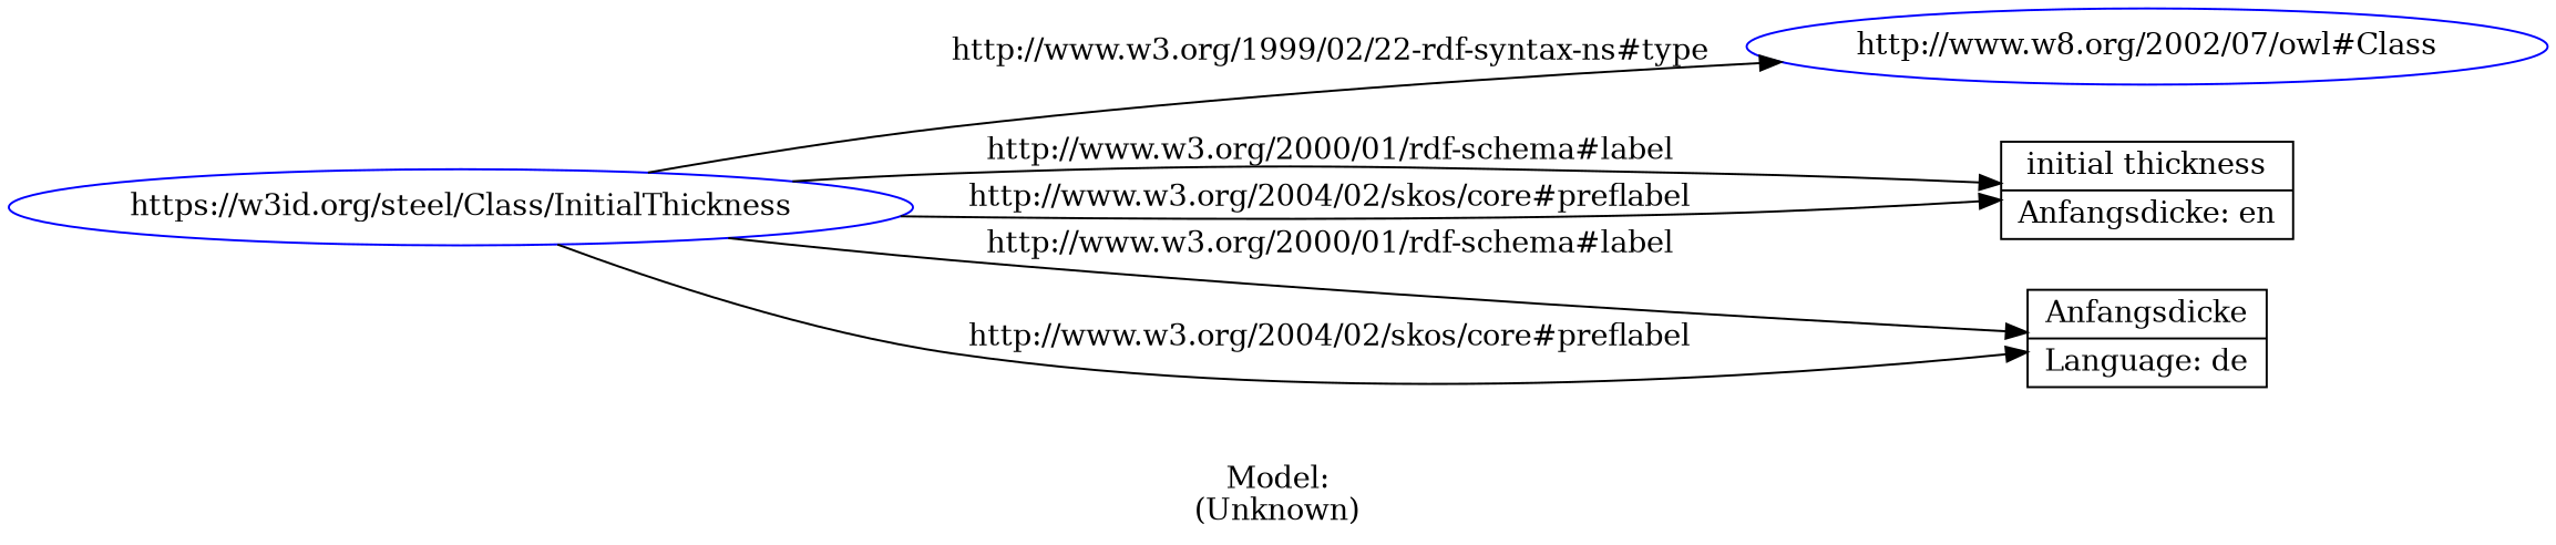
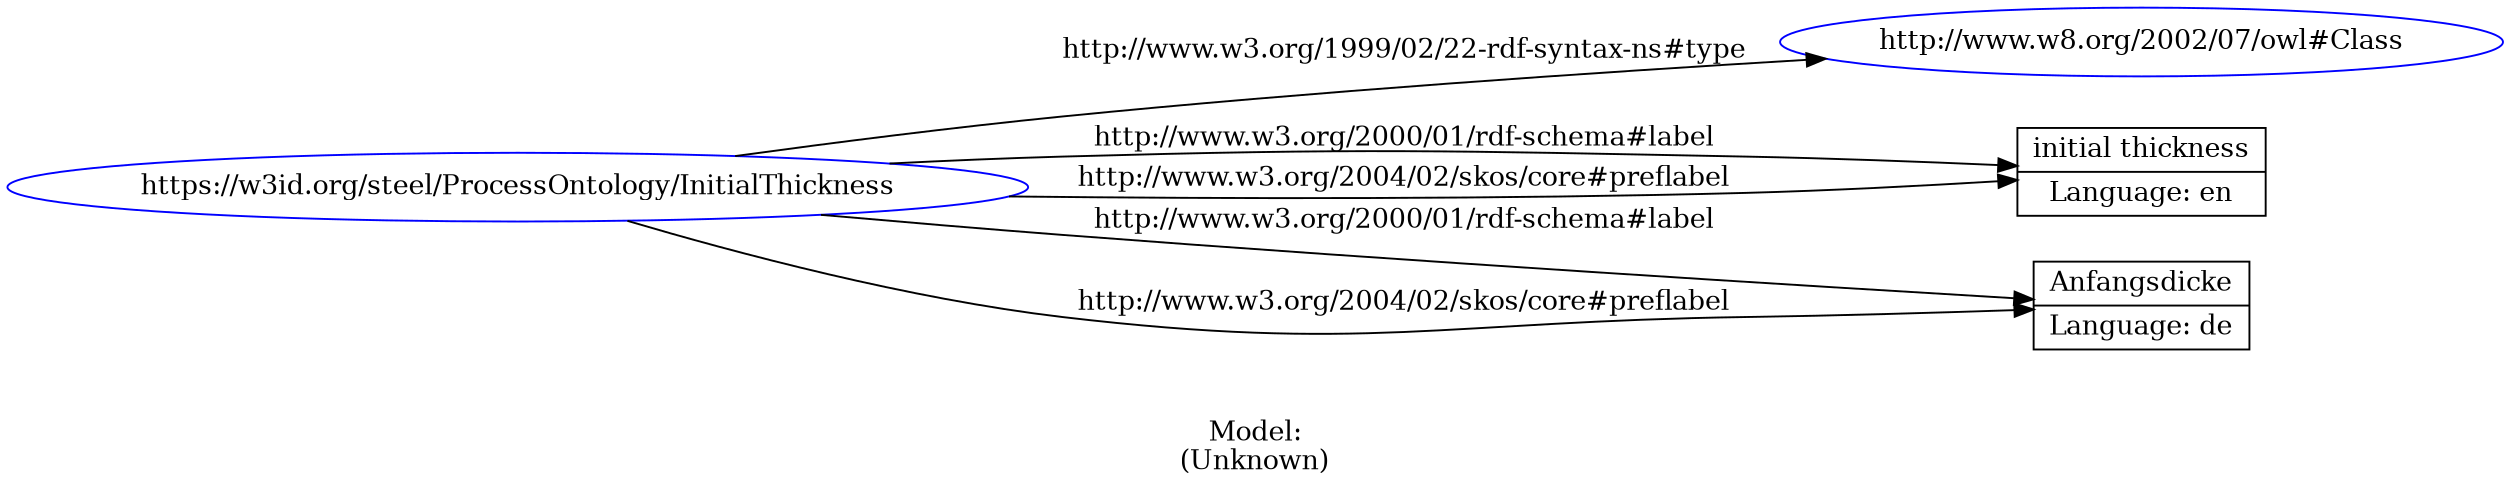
  digraph {
    label="\n\nModel:\n(Unknown)"
    rankdir=LR
    node [shape=ellipse]
-   n1 [color=blue label="https://w3id.org/steel/Class/InitialThickness"]
+   n1 [color=blue label="https://w3id.org/steel/ProcessOntology/InitialThickness"]
    n2 [color=blue label="http://www.w8.org/2002/07/owl#Class"]
-   n3 [label="initial thickness|Anfangsdicke: en" shape=record]
+   n3 [label="initial thickness|Language: en" shape=record]
    n4 [label="Anfangsdicke|Language: de" shape=record]
    n1 -> n2 [label="http://www.w3.org/1999/02/22-rdf-syntax-ns#type"]
    n1 -> n3 [label="http://www.w3.org/2000/01/rdf-schema#label"]
    n1 -> n3 [label="http://www.w3.org/2004/02/skos/core#preflabel"]
    n1 -> n4 [label="http://www.w3.org/2000/01/rdf-schema#label"]
    n1 -> n4 [label="http://www.w3.org/2004/02/skos/core#preflabel"]
  }
